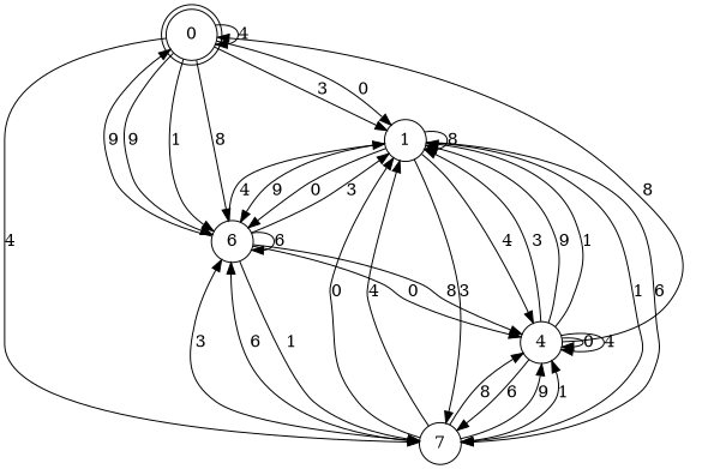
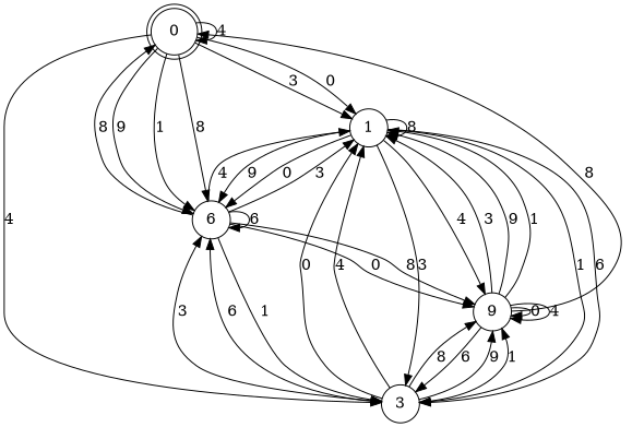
  digraph {
    node [shape=circle]
    n1 [label=0 shape=doublecircle]
    n2 [label=1]
    n3 [label=6]
-   n4 [label=7]
-   n5 [label=4]
+   n4 [label=3]
+   n5 [label=9]
    n1 -> n1 [label=4]
    n1 -> n2 [label=3]
    n1 -> n2 [label=0]
    n1 -> n3 [label=9]
    n1 -> n3 [label=1]
    n1 -> n3 [label=8]
    n1 -> n4 [label=4]
    n2 -> n2 [label=8]
    n2 -> n3 [label=9]
    n2 -> n3 [label=0]
    n2 -> n4 [label=3]
    n2 -> n4 [label=1]
    n2 -> n4 [label=6]
    n2 -> n5 [label=4]
-   n3 -> n1 [label=9]
+   n3 -> n1 [label=8]
    n3 -> n2 [label=3]
    n3 -> n2 [label=4]
    n3 -> n3 [label=6]
    n3 -> n4 [label=1]
    n3 -> n5 [label=0]
    n3 -> n5 [label=8]
    n4 -> n2 [label=0]
    n4 -> n2 [label=4]
    n4 -> n3 [label=3]
    n4 -> n3 [label=6]
    n4 -> n5 [label=9]
    n4 -> n5 [label=1]
    n4 -> n5 [label=8]
    n5 -> n1 [label=8]
    n5 -> n2 [label=3]
    n5 -> n2 [label=9]
    n5 -> n2 [label=1]
    n5 -> n4 [label=6]
    n5 -> n5 [label=0]
    n5 -> n5 [label=4]
  }
